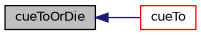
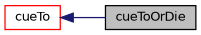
  digraph {
    rankdir=LR
    node [fontname=Helvetica fontsize=10 shape=record]
    n1 [color=black fillcolor=grey75 fontcolor=black height=0.2 label=cueToOrDie style=filled width=0.4]
    n2 [color=red height=0.2 label=cueTo width=0.4]
-   n1 -> n2 [color=midnightblue dir=back fontname=Helvetica fontsize=10 labelfontname=Helvetica labelfontsize=10 style=solid]
+   n2 -> n1 [color=midnightblue dir=back fontname=Helvetica fontsize=10 labelfontname=Helvetica labelfontsize=10 style=solid]
  }
